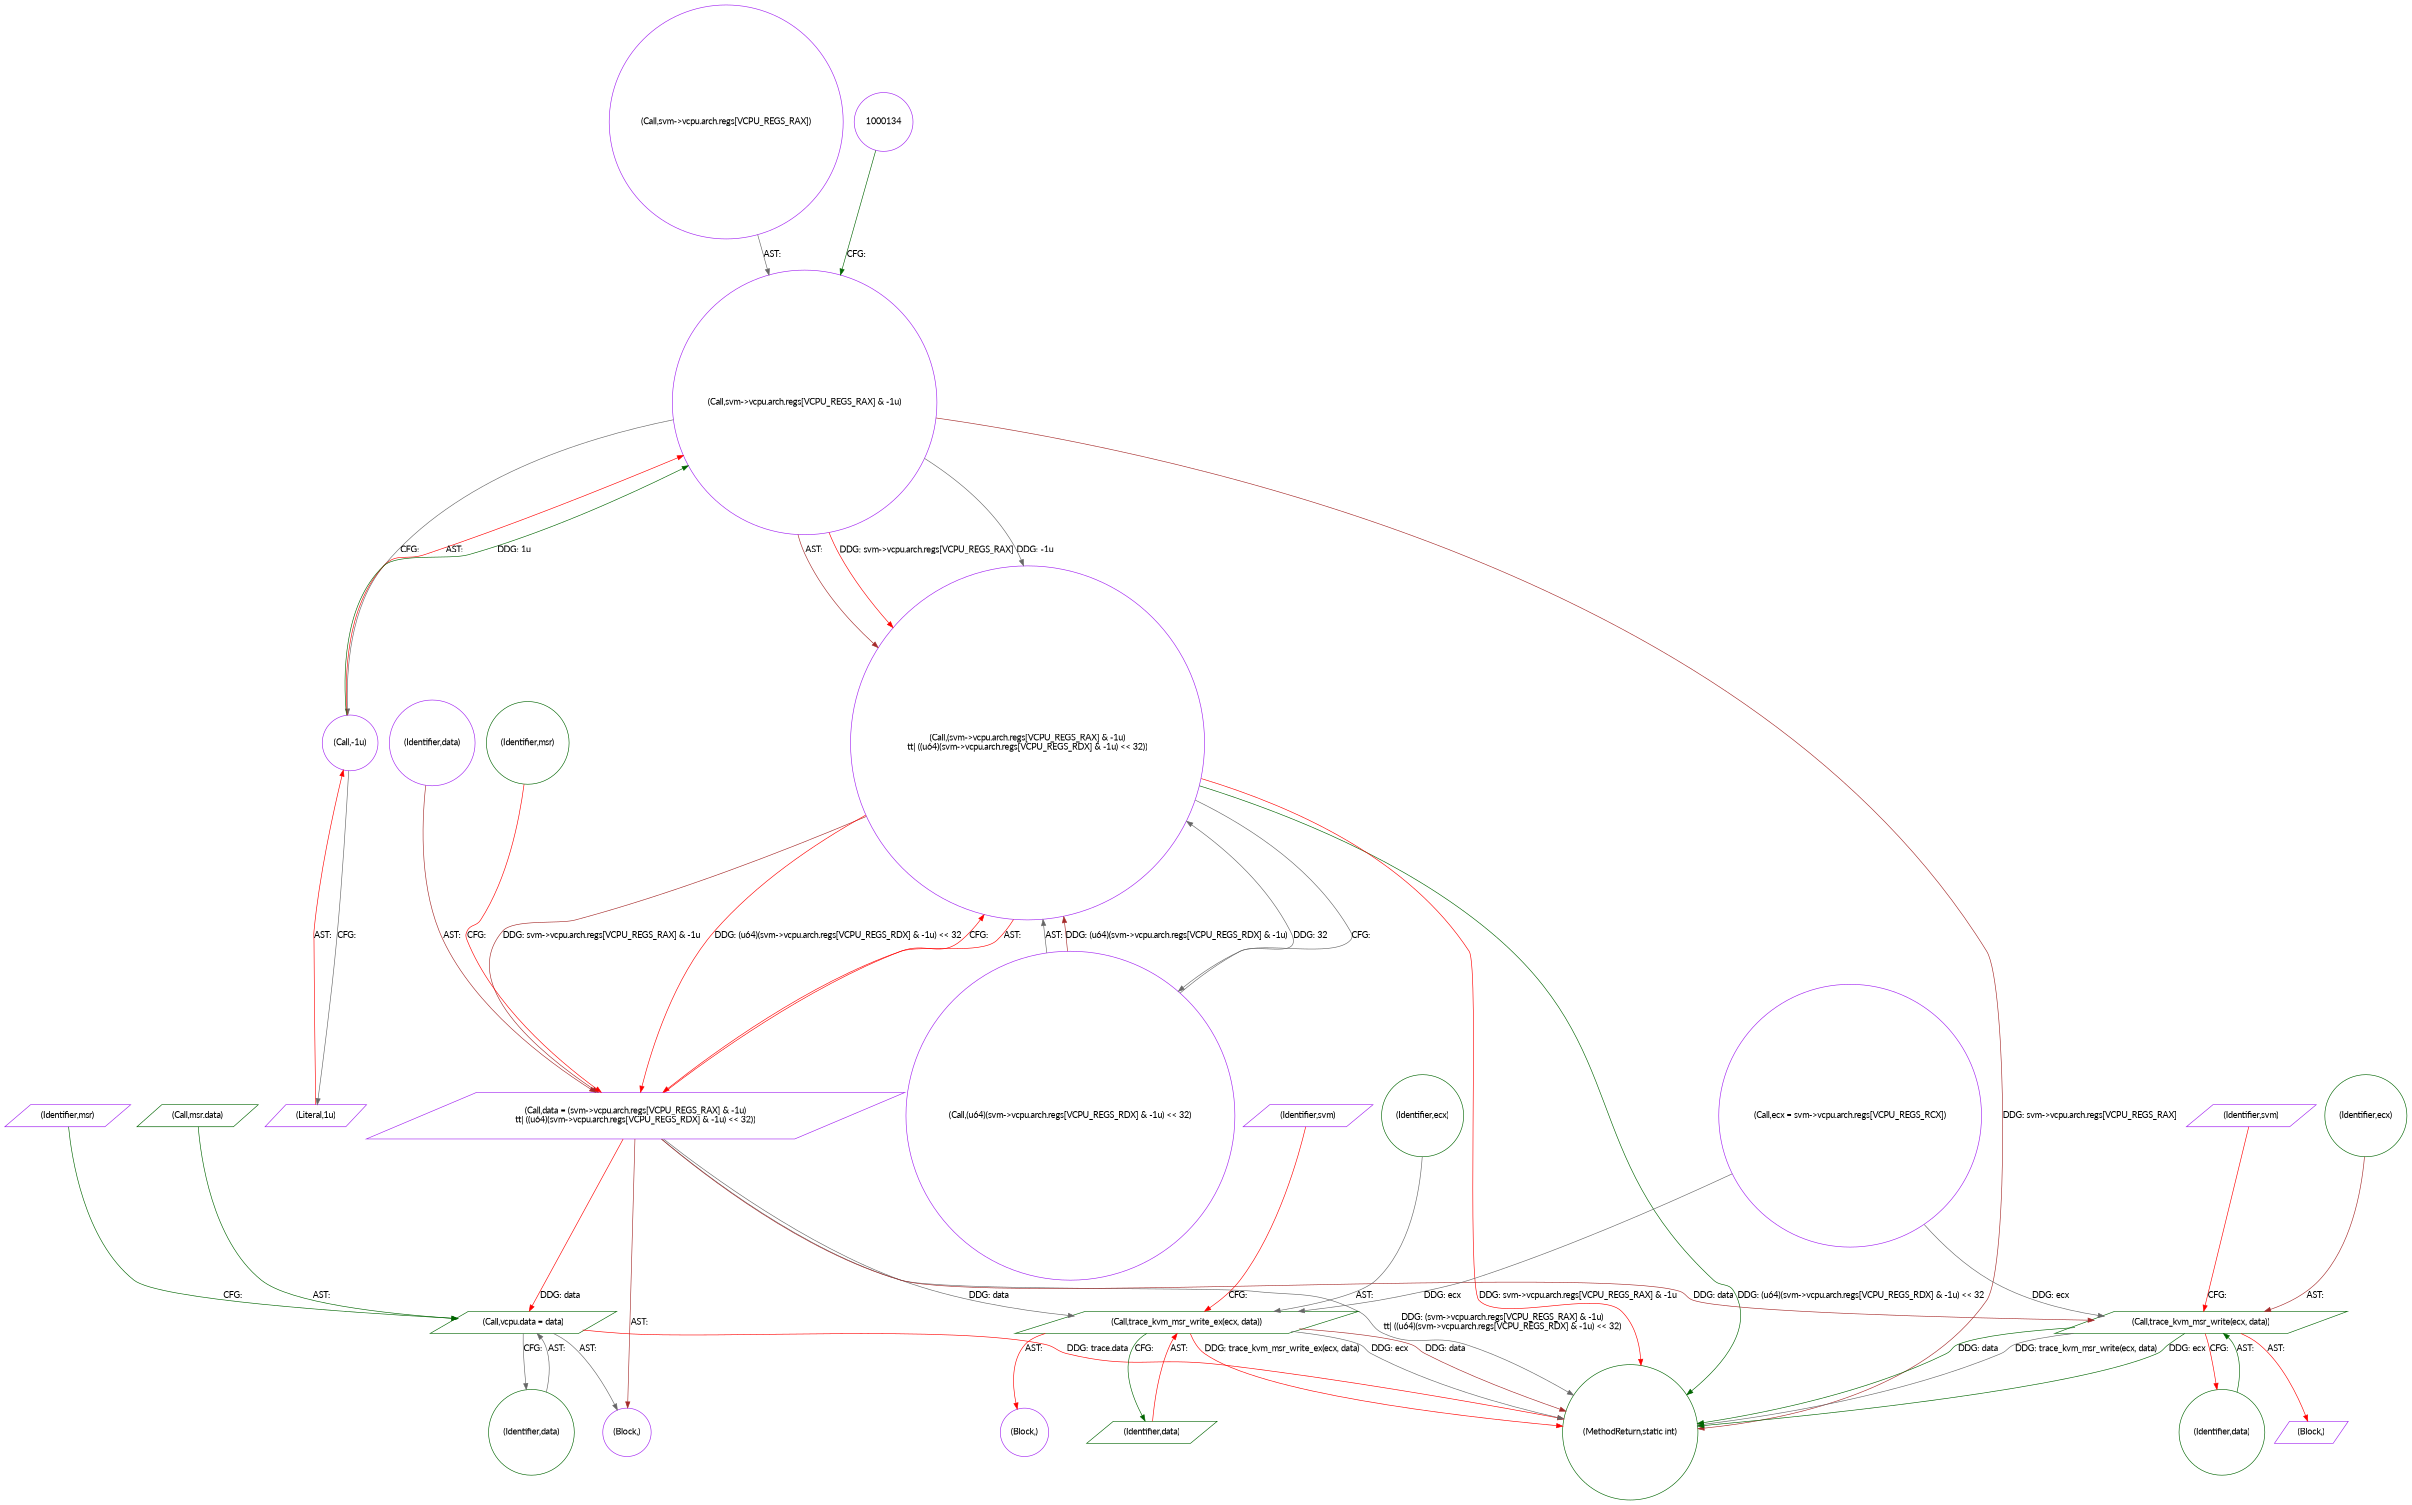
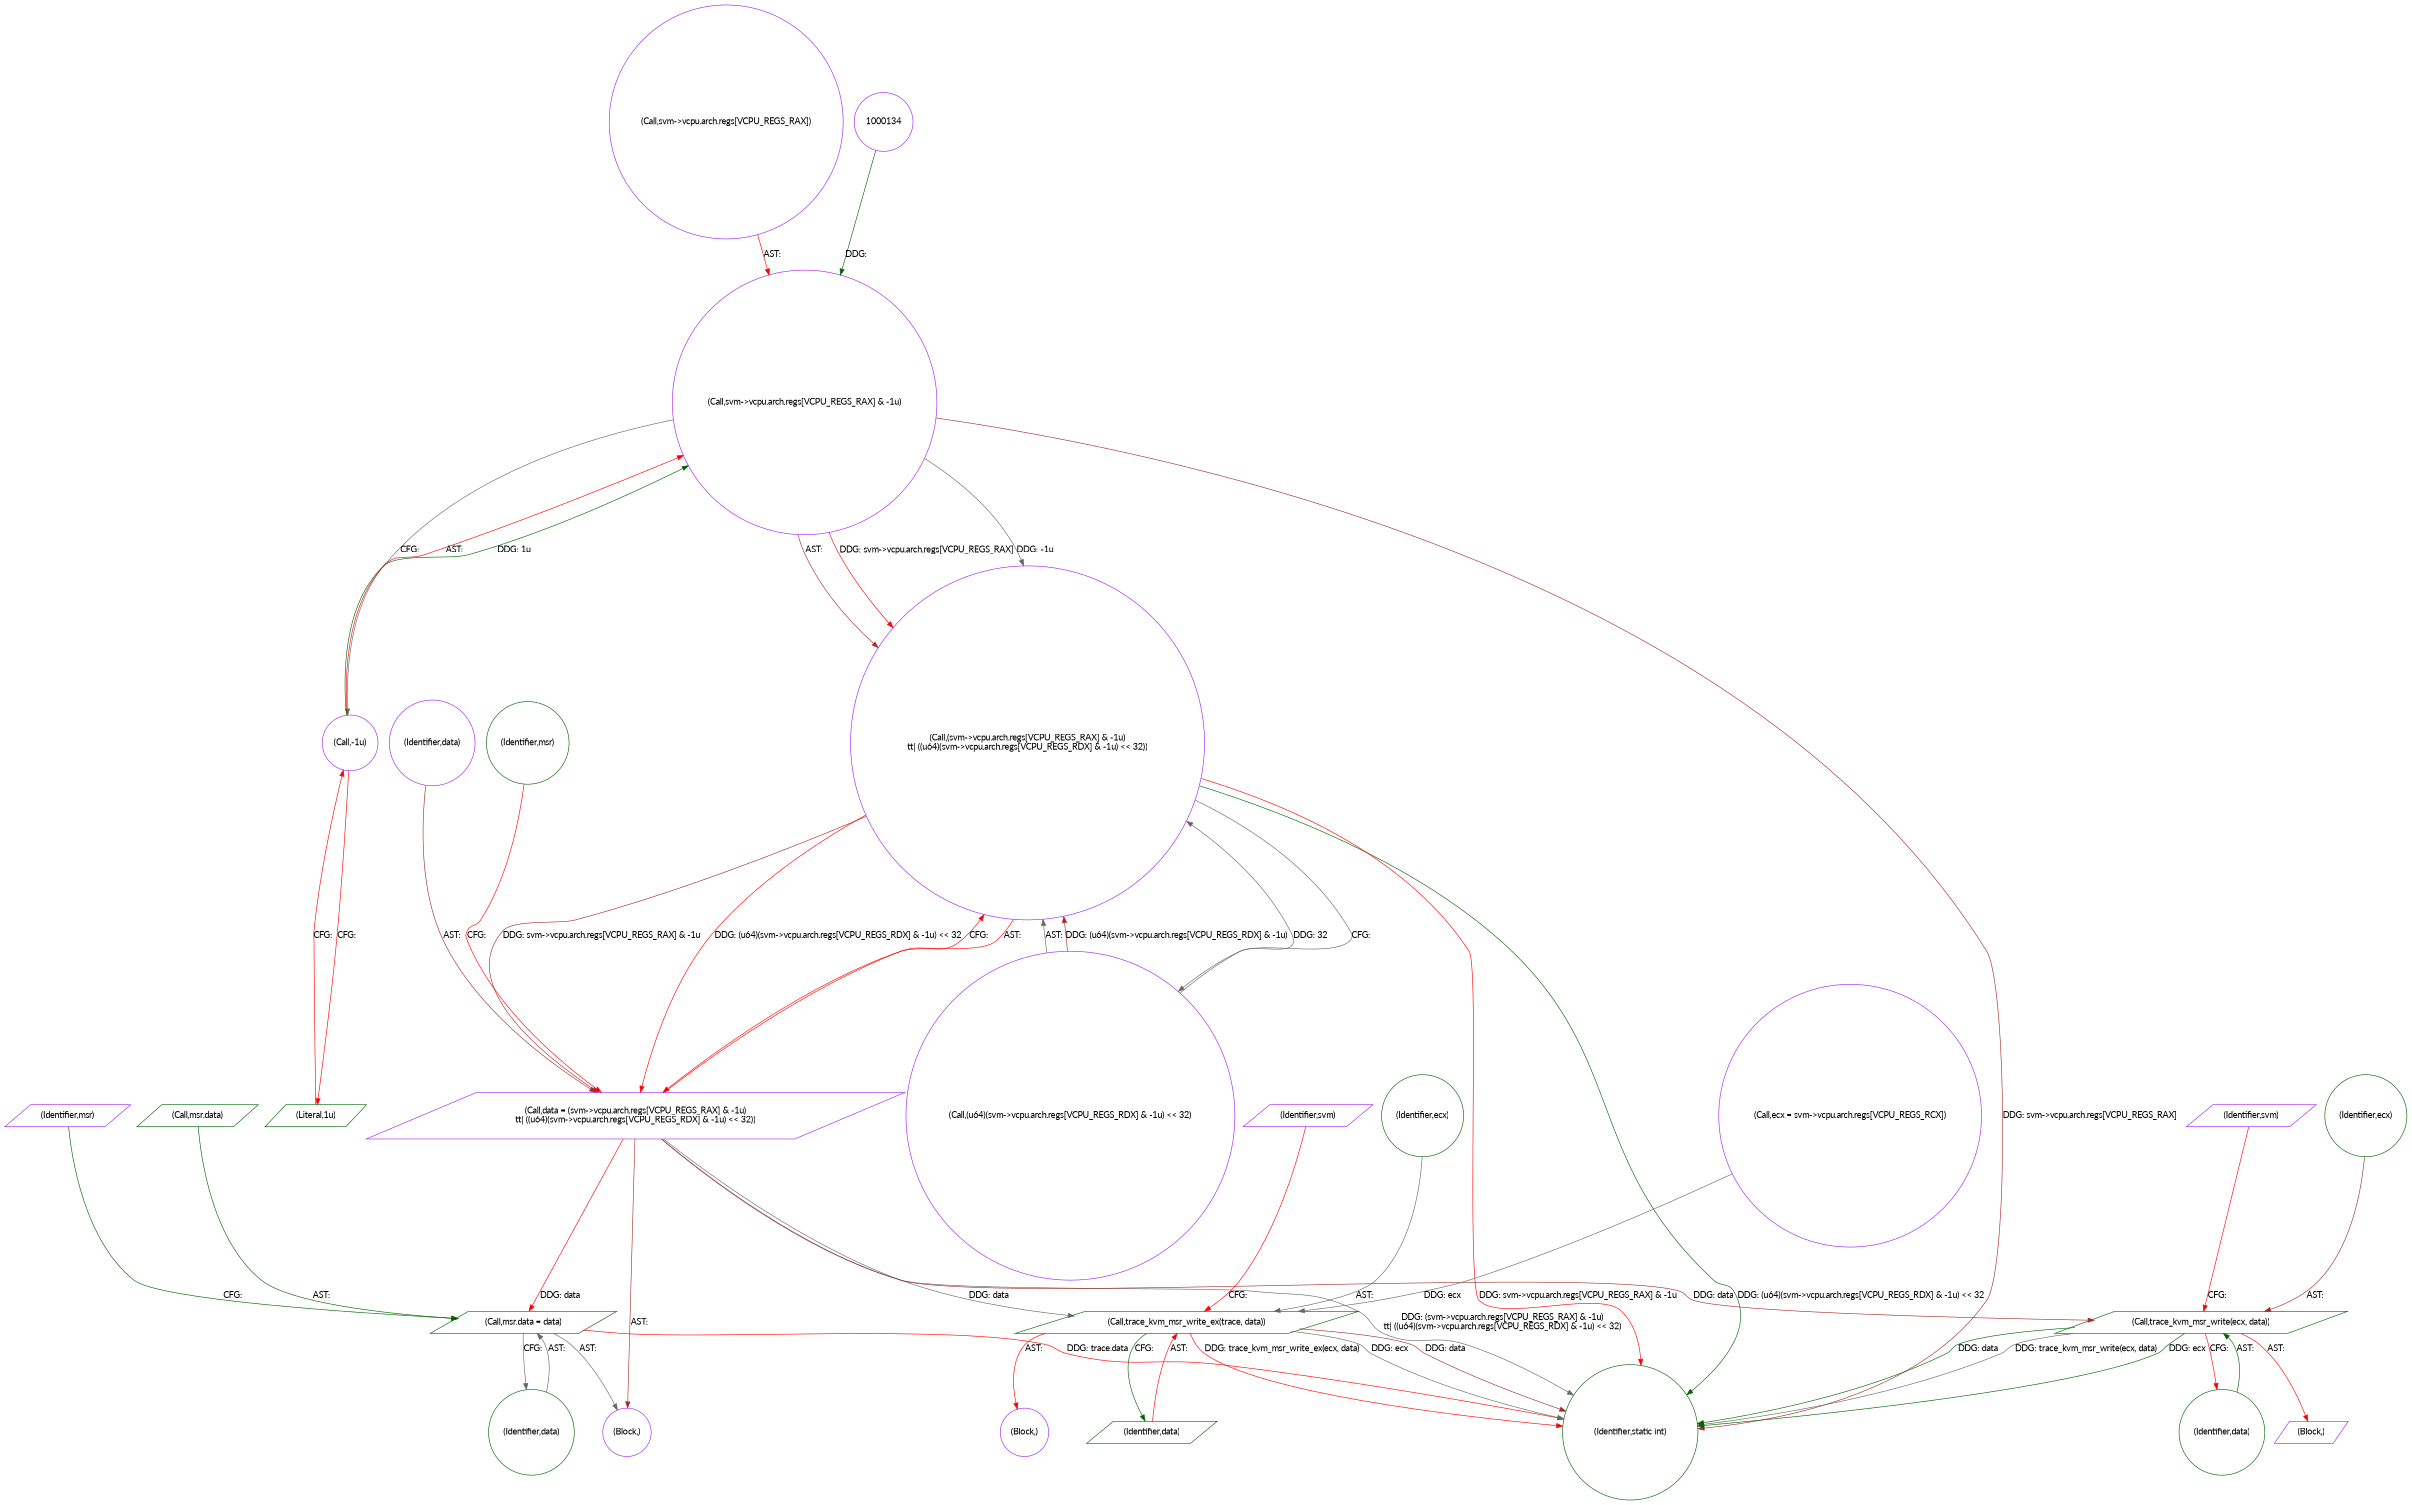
  digraph {
    fontname=Lato
    node [color=purple fontname=Lato shape=circle]
    edge [color=gray40 fontname=Lato]
    n1 [label="(Call,svm->vcpu.arch.regs[VCPU_REGS_RAX] & -1u)"]
    n2 [label="(Call,-1u)"]
    n3 [label="(Call,(svm->vcpu.arch.regs[VCPU_REGS_RAX] & -1u)\n\t\t| ((u64)(svm->vcpu.arch.regs[VCPU_REGS_RDX] & -1u) << 32))"]
-   n4 [color=darkgreen label="(MethodReturn,static int)"]
-   n5 [label="(Literal,1u)" shape=parallelogram]
+   n4 [color=darkgreen label="(Identifier,static int)"]
+   n5 [color=darkgreen label="(Literal,1u)" shape=parallelogram]
    n6 [label="(Call,data = (svm->vcpu.arch.regs[VCPU_REGS_RAX] & -1u)\n\t\t| ((u64)(svm->vcpu.arch.regs[VCPU_REGS_RDX] & -1u) << 32))" shape=parallelogram]
    n7 [label="(Call,(u64)(svm->vcpu.arch.regs[VCPU_REGS_RDX] & -1u) << 32)"]
-   n8 [color=darkgreen label="(Call,vcpu.data = data)" shape=parallelogram]
-   n9 [color=darkgreen label="(Call,trace_kvm_msr_write_ex(ecx, data))" shape=parallelogram]
+   n8 [color=darkgreen label="(Call,msr.data = data)" shape=parallelogram]
+   n9 [color=darkgreen label="(Call,trace_kvm_msr_write_ex(trace, data))" shape=parallelogram]
    n10 [color=darkgreen label="(Call,trace_kvm_msr_write(ecx, data))" shape=parallelogram]
    n11 [label="(Block,)"]
    n12 [color=darkgreen label="(Identifier,data)"]
    n13 [label="(Block,)"]
    n14 [color=darkgreen label="(Identifier,data)" shape=parallelogram]
    n15 [color=darkgreen label="(Identifier,data)"]
    n16 [label="(Block,)" shape=parallelogram]
    n17 [label="(Identifier,svm)" shape=parallelogram]
    n18 [color=darkgreen label="(Identifier,ecx)"]
    n19 [label="(Identifier,data)"]
    n20 [color=darkgreen label="(Identifier,msr)"]
    n21 [label="(Identifier,svm)" shape=parallelogram]
    n22 [color=darkgreen label="(Call,msr.data)" shape=parallelogram]
    n23 [color=darkgreen label="(Identifier,ecx)"]
    n24 [label="(Identifier,msr)" shape=parallelogram]
    n25 [label="(Call,ecx = svm->vcpu.arch.regs[VCPU_REGS_RCX])"]
    n26 [label="(Call,svm->vcpu.arch.regs[VCPU_REGS_RAX])"]
    1000134
    n1 -> n2 [label="CFG: "]
    n1 -> n3 [color=brown label="AST: "]
    n1 -> n3 [color=red label="DDG: svm->vcpu.arch.regs[VCPU_REGS_RAX]"]
    n1 -> n3 [label="DDG: -1u"]
    n1 -> n4 [color=brown label="DDG: svm->vcpu.arch.regs[VCPU_REGS_RAX]"]
    n2 -> n1 [color=red label="AST: "]
    n2 -> n1 [color=darkgreen label="DDG: 1u"]
-   n2 -> n5 [label="CFG: "]
+   n2 -> n5 [color=red label="CFG: "]
    n3 -> n4 [color=darkgreen label="DDG: (u64)(svm->vcpu.arch.regs[VCPU_REGS_RDX] & -1u) << 32"]
    n3 -> n4 [color=red label="DDG: svm->vcpu.arch.regs[VCPU_REGS_RAX] & -1u"]
    n3 -> n6 [color=red label="AST: "]
    n3 -> n6 [color=brown label="DDG: svm->vcpu.arch.regs[VCPU_REGS_RAX] & -1u"]
    n3 -> n6 [color=red label="DDG: (u64)(svm->vcpu.arch.regs[VCPU_REGS_RDX] & -1u) << 32"]
    n3 -> n7 [label="CFG: "]
-   n5 -> n2 [color=red label="AST: "]
+   n5 -> n2 [color=red label="CFG: "]
    n6 -> n3 [color=red label="CFG: "]
    n6 -> n4 [label="DDG: (svm->vcpu.arch.regs[VCPU_REGS_RAX] & -1u)\n\t\t| ((u64)(svm->vcpu.arch.regs[VCPU_REGS_RDX] & -1u) << 32)"]
    n6 -> n8 [color=red label="DDG: data"]
    n6 -> n9 [label="DDG: data"]
    n6 -> n10 [color=brown label="DDG: data"]
    n6 -> n11 [color=brown label="AST: "]
    n7 -> n3 [label="AST: "]
    n7 -> n3 [color=brown label="DDG: (u64)(svm->vcpu.arch.regs[VCPU_REGS_RDX] & -1u)"]
    n7 -> n3 [label="DDG: 32"]
    n8 -> n4 [color=red label="DDG: trace.data"]
    n8 -> n11 [label="AST: "]
    n8 -> n12 [label="CFG: "]
    n9 -> n4 [color=brown label="DDG: data"]
    n9 -> n4 [color=red label="DDG: trace_kvm_msr_write_ex(ecx, data)"]
    n9 -> n4 [label="DDG: ecx"]
    n9 -> n13 [color=red label="AST: "]
    n9 -> n14 [color=darkgreen label="CFG: "]
    n10 -> n4 [label="DDG: trace_kvm_msr_write(ecx, data)"]
    n10 -> n4 [color=darkgreen label="DDG: ecx"]
    n10 -> n4 [color=darkgreen label="DDG: data"]
    n10 -> n15 [color=red label="CFG: "]
    n10 -> n16 [color=red label="AST: "]
    n12 -> n8 [label="AST: "]
    n14 -> n9 [color=red label="AST: "]
    n15 -> n10 [color=darkgreen label="AST: "]
    n17 -> n9 [color=red label="CFG: "]
    n18 -> n9 [label="AST: "]
    n19 -> n6 [color=brown label="AST: "]
    n20 -> n6 [color=red label="CFG: "]
    n21 -> n10 [color=red label="CFG: "]
    n22 -> n8 [color=darkgreen label="AST: "]
    n23 -> n10 [color=brown label="AST: "]
    n24 -> n8 [color=darkgreen label="CFG: "]
    n25 -> n9 [label="DDG: ecx"]
-   n25 -> n10 [label="DDG: ecx"]
-   n26 -> n1 [label="AST: "]
-   1000134 -> n1 [color=darkgreen label="CFG: "]
+   n26 -> n1 [color=red label="AST: "]
+   1000134 -> n1 [color=darkgreen label="DDG: "]
  }
